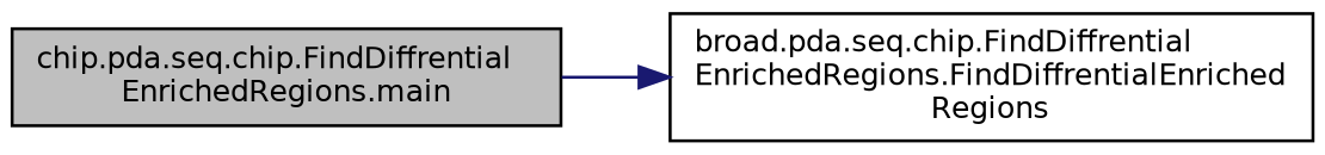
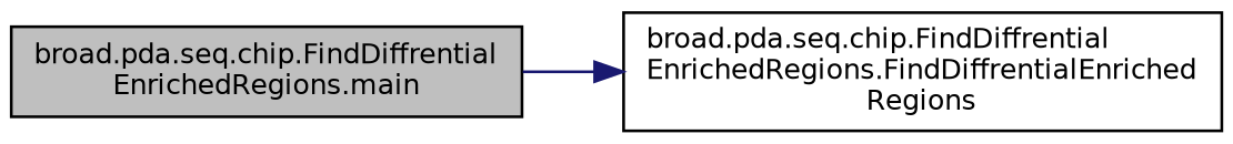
  digraph {
    rankdir=LR
    node [color=black fontname=Helvetica fontsize=10 shape=record style=filled]
-   n1 [fillcolor=grey75 fontcolor=black height=0.2 label="chip.pda.seq.chip.FindDiffrential\lEnrichedRegions.main" width=0.4]
+   n1 [fillcolor=grey75 fontcolor=black height=0.2 label="broad.pda.seq.chip.FindDiffrential\lEnrichedRegions.main" width=0.4]
    n2 [fillcolor=white height=0.2 label="broad.pda.seq.chip.FindDiffrential\lEnrichedRegions.FindDiffrentialEnriched\lRegions" width=0.4]
    n1 -> n2 [color=midnightblue fontname=Helvetica fontsize=10 labelfontname=Helvetica labelfontsize=10 style=solid]
  }
